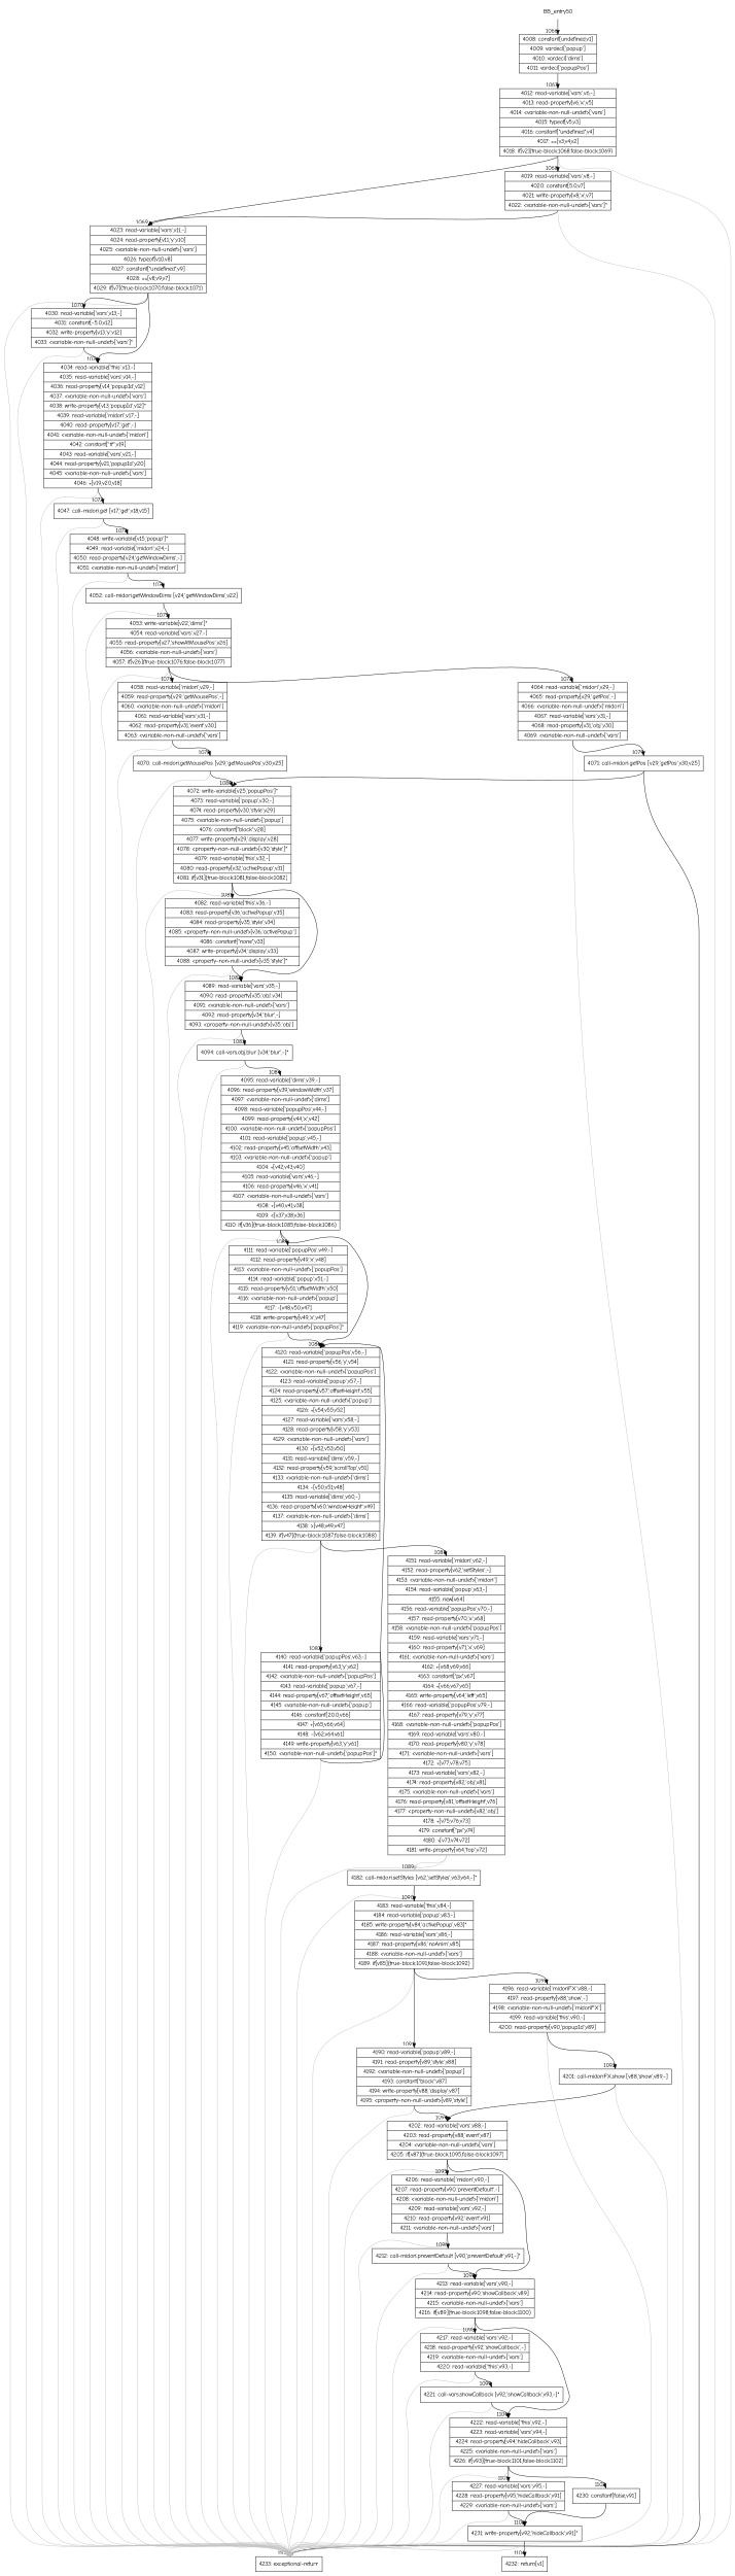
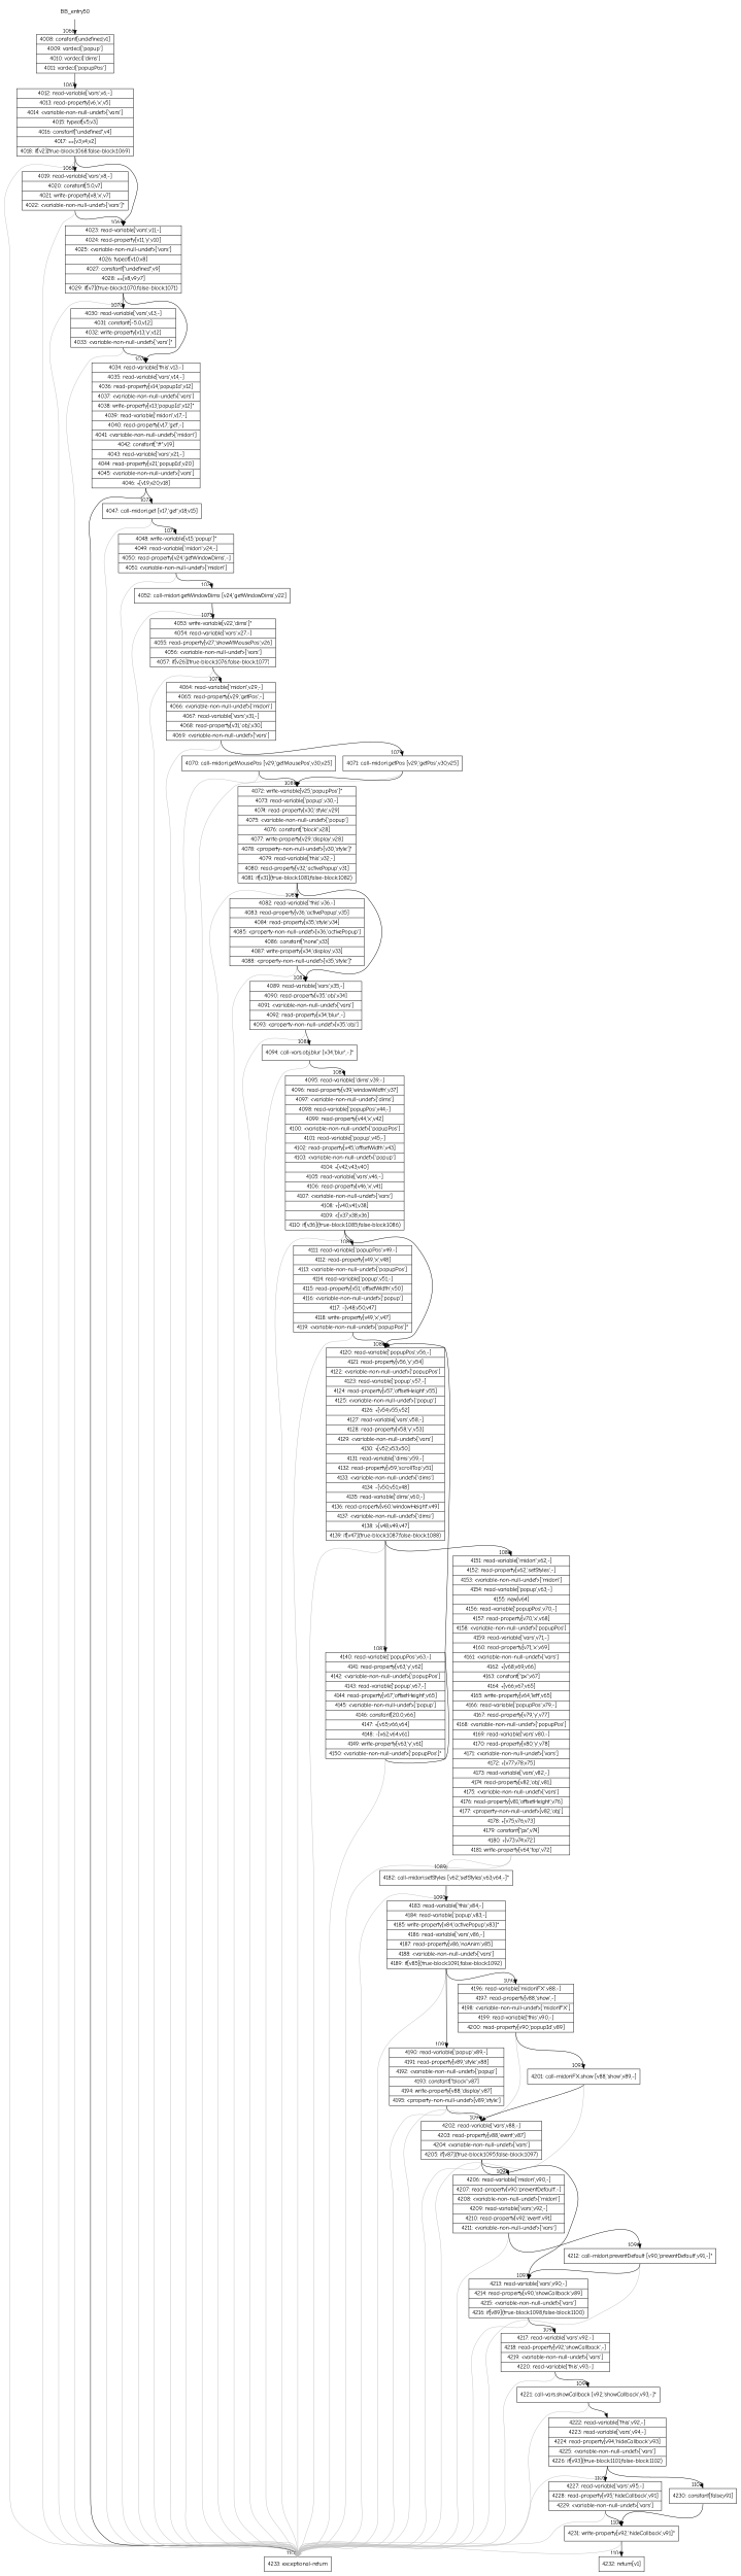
  digraph {
    fontname="Comic Neue"
    rankdir=TD
    node [fontname="Comic Neue" shape=record]
    edge [fontname="Comic Neue" headport=n tailport=s]
    n1 [label=BB_entry50 shape=none]
    n2 [label="{4008: constant[undefined,v1]|4009: vardecl['popup']|4010: vardecl['dims']|4011: vardecl['popupPos']}"]
    n3 [label="{4012: read-variable['vars',v6,-]|4013: read-property[v6,'x',v5]|4014: \<variable-non-null-undef\>['vars']|4015: typeof[v5,v3]|4016: constant[\"undefined\",v4]|4017: ==[v3,v4,v2]|4018: if[v2](true-block:1068,false-block:1069)}"]
    n4 [label="{4019: read-variable['vars',v8,-]|4020: constant[5.0,v7]|4021: write-property[v8,'x',v7]|4022: \<variable-non-null-undef\>['vars']*}"]
    n5 [label="{4023: read-variable['vars',v11,-]|4024: read-property[v11,'y',v10]|4025: \<variable-non-null-undef\>['vars']|4026: typeof[v10,v8]|4027: constant[\"undefined\",v9]|4028: ==[v8,v9,v7]|4029: if[v7](true-block:1070,false-block:1071)}"]
    n6 [label="{4233: exceptional-return}"]
    n7 [label="{4030: read-variable['vars',v13,-]|4031: constant[-5.0,v12]|4032: write-property[v13,'y',v12]|4033: \<variable-non-null-undef\>['vars']*}"]
    n8 [label="{4034: read-variable['this',v13,-]|4035: read-variable['vars',v14,-]|4036: read-property[v14,'popupId',v12]|4037: \<variable-non-null-undef\>['vars']|4038: write-property[v13,'popupId',v12]*|4039: read-variable['midori',v17,-]|4040: read-property[v17,'get',-]|4041: \<variable-non-null-undef\>['midori']|4042: constant[\"#\",v19]|4043: read-variable['vars',v21,-]|4044: read-property[v21,'popupId',v20]|4045: \<variable-non-null-undef\>['vars']|4046: +[v19,v20,v18]}"]
    n9 [label="{4047: call-midori.get [v17,'get',v18,v15]}"]
    n10 [label="{4048: write-variable[v15,'popup']*|4049: read-variable['midori',v24,-]|4050: read-property[v24,'getWindowDims',-]|4051: \<variable-non-null-undef\>['midori']}"]
    n11 [label="{4052: call-midori.getWindowDims [v24,'getWindowDims',v22]}"]
    n12 [label="{4053: write-variable[v22,'dims']*|4054: read-variable['vars',v27,-]|4055: read-property[v27,'showAtMousePos',v26]|4056: \<variable-non-null-undef\>['vars']|4057: if[v26](true-block:1076,false-block:1077)}"]
-   n13 [label="{4058: read-variable['midori',v29,-]|4059: read-property[v29,'getMousePos',-]|4060: \<variable-non-null-undef\>['midori']|4061: read-variable['vars',v31,-]|4062: read-property[v31,'event',v30]|4063: \<variable-non-null-undef\>['vars']}"]
    n14 [label="{4064: read-variable['midori',v29,-]|4065: read-property[v29,'getPos',-]|4066: \<variable-non-null-undef\>['midori']|4067: read-variable['vars',v31,-]|4068: read-property[v31,'obj',v30]|4069: \<variable-non-null-undef\>['vars']}"]
    n15 [label="{4070: call-midori.getMousePos [v29,'getMousePos',v30,v25]}"]
    n16 [label="{4071: call-midori.getPos [v29,'getPos',v30,v25]}"]
    n17 [label="{4072: write-variable[v25,'popupPos']*|4073: read-variable['popup',v30,-]|4074: read-property[v30,'style',v29]|4075: \<variable-non-null-undef\>['popup']|4076: constant[\"block\",v28]|4077: write-property[v29,'display',v28]|4078: \<property-non-null-undef\>[v30,'style']*|4079: read-variable['this',v32,-]|4080: read-property[v32,'activePopup',v31]|4081: if[v31](true-block:1081,false-block:1082)}"]
    n18 [label="{4082: read-variable['this',v36,-]|4083: read-property[v36,'activePopup',v35]|4084: read-property[v35,'style',v34]|4085: \<property-non-null-undef\>[v36,'activePopup']|4086: constant[\"none\",v33]|4087: write-property[v34,'display',v33]|4088: \<property-non-null-undef\>[v35,'style']*}"]
    n19 [label="{4089: read-variable['vars',v35,-]|4090: read-property[v35,'obj',v34]|4091: \<variable-non-null-undef\>['vars']|4092: read-property[v34,'blur',-]|4093: \<property-non-null-undef\>[v35,'obj']}"]
    n20 [label="{4094: call-vars.obj.blur [v34,'blur',-]*}"]
    n21 [label="{4095: read-variable['dims',v39,-]|4096: read-property[v39,'windowWidth',v37]|4097: \<variable-non-null-undef\>['dims']|4098: read-variable['popupPos',v44,-]|4099: read-property[v44,'x',v42]|4100: \<variable-non-null-undef\>['popupPos']|4101: read-variable['popup',v45,-]|4102: read-property[v45,'offsetWidth',v43]|4103: \<variable-non-null-undef\>['popup']|4104: +[v42,v43,v40]|4105: read-variable['vars',v46,-]|4106: read-property[v46,'x',v41]|4107: \<variable-non-null-undef\>['vars']|4108: +[v40,v41,v38]|4109: \<[v37,v38,v36]|4110: if[v36](true-block:1085,false-block:1086)}"]
    n22 [label="{4111: read-variable['popupPos',v49,-]|4112: read-property[v49,'x',v48]|4113: \<variable-non-null-undef\>['popupPos']|4114: read-variable['popup',v51,-]|4115: read-property[v51,'offsetWidth',v50]|4116: \<variable-non-null-undef\>['popup']|4117: -[v48,v50,v47]|4118: write-property[v49,'x',v47]|4119: \<variable-non-null-undef\>['popupPos']*}"]
    n23 [label="{4120: read-variable['popupPos',v56,-]|4121: read-property[v56,'y',v54]|4122: \<variable-non-null-undef\>['popupPos']|4123: read-variable['popup',v57,-]|4124: read-property[v57,'offsetHeight',v55]|4125: \<variable-non-null-undef\>['popup']|4126: +[v54,v55,v52]|4127: read-variable['vars',v58,-]|4128: read-property[v58,'y',v53]|4129: \<variable-non-null-undef\>['vars']|4130: +[v52,v53,v50]|4131: read-variable['dims',v59,-]|4132: read-property[v59,'scrollTop',v51]|4133: \<variable-non-null-undef\>['dims']|4134: -[v50,v51,v48]|4135: read-variable['dims',v60,-]|4136: read-property[v60,'windowHeight',v49]|4137: \<variable-non-null-undef\>['dims']|4138: \>[v48,v49,v47]|4139: if[v47](true-block:1087,false-block:1088)}"]
    n24 [label="{4140: read-variable['popupPos',v63,-]|4141: read-property[v63,'y',v62]|4142: \<variable-non-null-undef\>['popupPos']|4143: read-variable['popup',v67,-]|4144: read-property[v67,'offsetHeight',v65]|4145: \<variable-non-null-undef\>['popup']|4146: constant[20.0,v66]|4147: +[v65,v66,v64]|4148: -[v62,v64,v61]|4149: write-property[v63,'y',v61]|4150: \<variable-non-null-undef\>['popupPos']*}"]
    n25 [label="{4151: read-variable['midori',v62,-]|4152: read-property[v62,'setStyles',-]|4153: \<variable-non-null-undef\>['midori']|4154: read-variable['popup',v63,-]|4155: new[v64]|4156: read-variable['popupPos',v70,-]|4157: read-property[v70,'x',v68]|4158: \<variable-non-null-undef\>['popupPos']|4159: read-variable['vars',v71,-]|4160: read-property[v71,'x',v69]|4161: \<variable-non-null-undef\>['vars']|4162: +[v68,v69,v66]|4163: constant[\"px\",v67]|4164: +[v66,v67,v65]|4165: write-property[v64,'left',v65]|4166: read-variable['popupPos',v79,-]|4167: read-property[v79,'y',v77]|4168: \<variable-non-null-undef\>['popupPos']|4169: read-variable['vars',v80,-]|4170: read-property[v80,'y',v78]|4171: \<variable-non-null-undef\>['vars']|4172: +[v77,v78,v75]|4173: read-variable['vars',v82,-]|4174: read-property[v82,'obj',v81]|4175: \<variable-non-null-undef\>['vars']|4176: read-property[v81,'offsetHeight',v76]|4177: \<property-non-null-undef\>[v82,'obj']|4178: +[v75,v76,v73]|4179: constant[\"px\",v74]|4180: +[v73,v74,v72]|4181: write-property[v64,'top',v72]}"]
    n26 [label="{4182: call-midori.setStyles [v62,'setStyles',v63,v64,-]*}"]
    n27 [label="{4183: read-variable['this',v84,-]|4184: read-variable['popup',v83,-]|4185: write-property[v84,'activePopup',v83]*|4186: read-variable['vars',v86,-]|4187: read-property[v86,'noAnim',v85]|4188: \<variable-non-null-undef\>['vars']|4189: if[v85](true-block:1091,false-block:1092)}"]
    n28 [label="{4190: read-variable['popup',v89,-]|4191: read-property[v89,'style',v88]|4192: \<variable-non-null-undef\>['popup']|4193: constant[\"block\",v87]|4194: write-property[v88,'display',v87]|4195: \<property-non-null-undef\>[v89,'style']}"]
    n29 [label="{4196: read-variable['midoriFX',v88,-]|4197: read-property[v88,'show',-]|4198: \<variable-non-null-undef\>['midoriFX']|4199: read-variable['this',v90,-]|4200: read-property[v90,'popupId',v89]}"]
    n30 [label="{4202: read-variable['vars',v88,-]|4203: read-property[v88,'event',v87]|4204: \<variable-non-null-undef\>['vars']|4205: if[v87](true-block:1095,false-block:1097)}"]
    n31 [label="{4201: call-midoriFX.show [v88,'show',v89,-]}"]
    n32 [label="{4206: read-variable['midori',v90,-]|4207: read-property[v90,'preventDefault',-]|4208: \<variable-non-null-undef\>['midori']|4209: read-variable['vars',v92,-]|4210: read-property[v92,'event',v91]|4211: \<variable-non-null-undef\>['vars']}"]
    n33 [label="{4213: read-variable['vars',v90,-]|4214: read-property[v90,'showCallback',v89]|4215: \<variable-non-null-undef\>['vars']|4216: if[v89](true-block:1098,false-block:1100)}"]
    n34 [label="{4212: call-midori.preventDefault [v90,'preventDefault',v91,-]*}"]
    n35 [label="{4217: read-variable['vars',v92,-]|4218: read-property[v92,'showCallback',-]|4219: \<variable-non-null-undef\>['vars']|4220: read-variable['this',v93,-]}"]
    n36 [label="{4222: read-variable['this',v92,-]|4223: read-variable['vars',v94,-]|4224: read-property[v94,'hideCallback',v93]|4225: \<variable-non-null-undef\>['vars']|4226: if[v93](true-block:1101,false-block:1102)}"]
    n37 [label="{4221: call-vars.showCallback [v92,'showCallback',v93,-]*}"]
    n38 [label="{4227: read-variable['vars',v95,-]|4228: read-property[v95,'hideCallback',v91]|4229: \<variable-non-null-undef\>['vars']}"]
    n39 [label="{4230: constant[false,v91]}"]
    n40 [label="{4231: write-property[v92,'hideCallback',v91]*}"]
    n41 [label="{4232: return[v1]}"]
    n1 -> n2 [headlabel="    1066"]
    n2 -> n3 [headlabel="      1067"]
    n3 -> n4 [headlabel="      1068"]
    n3 -> n5 [headlabel="      1069"]
    n3 -> n6 [color=gray headlabel="      1105"]
    n4 -> n5
    n4 -> n6 [color=gray]
    n5 -> n6 [color=gray]
    n5 -> n7 [headlabel="      1070"]
    n5 -> n8 [headlabel="      1071"]
    n7 -> n6 [color=gray]
    n7 -> n8
-   n8 -> n6 [color=gray]
+   n8 -> n6 [color=black]
    n8 -> n9 [headlabel="      1072"]
    n9 -> n6 [color=gray]
    n9 -> n10 [headlabel="      1073"]
    n10 -> n6 [color=gray]
    n10 -> n11 [headlabel="      1074"]
    n11 -> n6 [color=gray]
    n11 -> n12 [headlabel="      1075"]
    n12 -> n6 [color=gray]
-   n12 -> n13 [headlabel="      1076"]
    n12 -> n14 [headlabel="      1077"]
-   n13 -> n6 [color=gray]
-   n13 -> n15 [headlabel="      1078"]
    n14 -> n6 [color=gray]
    n14 -> n16 [headlabel="      1079"]
    n15 -> n6 [color=gray]
    n15 -> n17 [headlabel="      1080"]
-   n16 -> n6 [color=black]
+   n16 -> n6 [color=gray]
    n16 -> n17
    n17 -> n6 [color=gray]
    n17 -> n18 [headlabel="      1081"]
    n17 -> n19 [headlabel="      1082"]
    n18 -> n6 [color=gray]
    n18 -> n19
    n19 -> n6 [color=gray]
    n19 -> n20 [headlabel="      1083"]
    n20 -> n6 [color=gray]
    n20 -> n21 [headlabel="      1084"]
    n21 -> n6 [color=gray]
    n21 -> n22 [headlabel="      1085"]
    n21 -> n23 [headlabel="      1086"]
    n22 -> n6 [color=gray]
    n22 -> n23
    n23 -> n6 [color=gray]
    n23 -> n24 [headlabel="      1087"]
    n23 -> n25 [headlabel="      1088"]
    n24 -> n6 [color=gray]
    n24 -> n23
    n25 -> n6 [color=gray]
    n25 -> n26 [color=gray headlabel="      1089"]
    n26 -> n6 [color=gray]
    n26 -> n27 [headlabel="      1090"]
    n27 -> n6 [color=gray]
    n27 -> n28 [headlabel="      1091"]
    n27 -> n29 [headlabel="      1092"]
    n28 -> n6 [color=gray]
    n28 -> n30 [headlabel="      1094"]
    n29 -> n6 [color=gray]
    n29 -> n31 [headlabel="      1093"]
    n30 -> n6 [color=gray]
    n30 -> n32 [headlabel="      1095"]
    n30 -> n33 [headlabel="      1097"]
    n31 -> n6 [color=gray]
    n31 -> n30
    n32 -> n6 [color=gray]
    n32 -> n34 [headlabel="      1096"]
    n33 -> n6 [color=gray]
    n33 -> n35 [headlabel="      1098"]
-   n33 -> n36 [headlabel="      1100"]
    n34 -> n6 [color=gray]
    n34 -> n33
    n35 -> n6 [color=gray]
    n35 -> n37 [headlabel="      1099"]
    n36 -> n6 [color=gray]
    n36 -> n38 [headlabel="      1101"]
    n36 -> n39 [headlabel="      1102"]
    n37 -> n6 [color=gray]
    n37 -> n36
    n38 -> n6 [color=gray]
    n38 -> n40 [headlabel="      1103"]
    n39 -> n40
    n40 -> n6 [color=gray]
    n40 -> n41 [headlabel="      1104"]
  }
